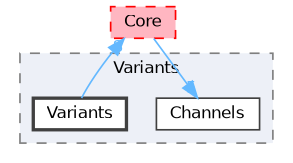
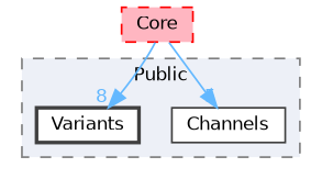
  digraph {
    compound=true
    node [color=grey25 fillcolor=white fontname=Helvetica fontsize=10 shape=box]
    edge [color=steelblue1 fontcolor=steelblue1 fontname=Helvetica fontsize=10 labeldistance=1.5 labelfontname=Helvetica labelfontsize=10]
    n1 [height=0.2 label=Channels style=filled width=0.4]
    n2 [height=0.2 label=Variants style="filled,bold" width=0.4]
    n3 [color=red fillcolor=lightpink height=0.2 label=Core style="filled,dashed" width=0.4]
    subgraph cluster_1 {
      bgcolor="#edf0f7"
      fontname=Helvetica
      fontsize=10
-     label=Variants
+     label=Public
      pencolor=grey50
      style="filled,dashed"
      n1
      n2
    }
-   n2 -> n3 [headlabel=8]
+   n3 -> n2 [headlabel=8]
    n3 -> n1 [headlabel=5]
  }
